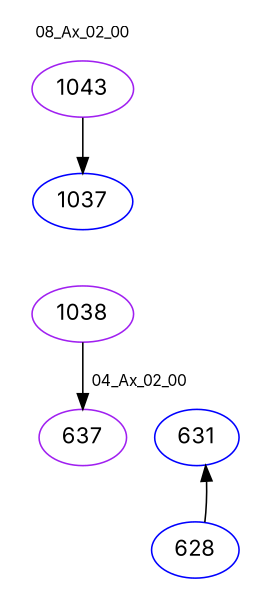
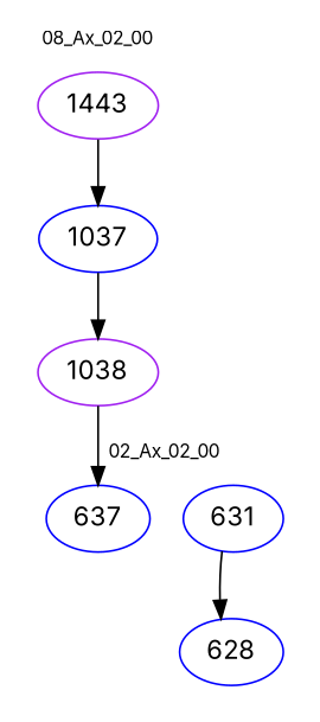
  digraph {
    fontname=Inter
    node [color=blue fontname=Inter]
    edge [color=black fontname=Inter]
    n1 [label=1037]
-   n2 [color=purple label=1043]
+   n2 [color=purple label=1443]
    n3 [color=purple label=1038]
    n4 [label=631]
    n5 [label=628]
-   n6 [color=purple label=637]
+   n6 [label=637]
    subgraph cluster_1 {
      color=white
      fontsize=10
      label="08_Ax_02_00"
      n1
      n2
      n3
    }
    subgraph cluster_2 {
      color=white
      fontsize=10
-     label="04_Ax_02_00"
+     label="02_Ax_02_00"
      n4
      n5
      n6
    }
+   n1 -> n3
    n2 -> n1
    n3 -> n6
-   n5 -> n4
+   n4 -> n5
  }
